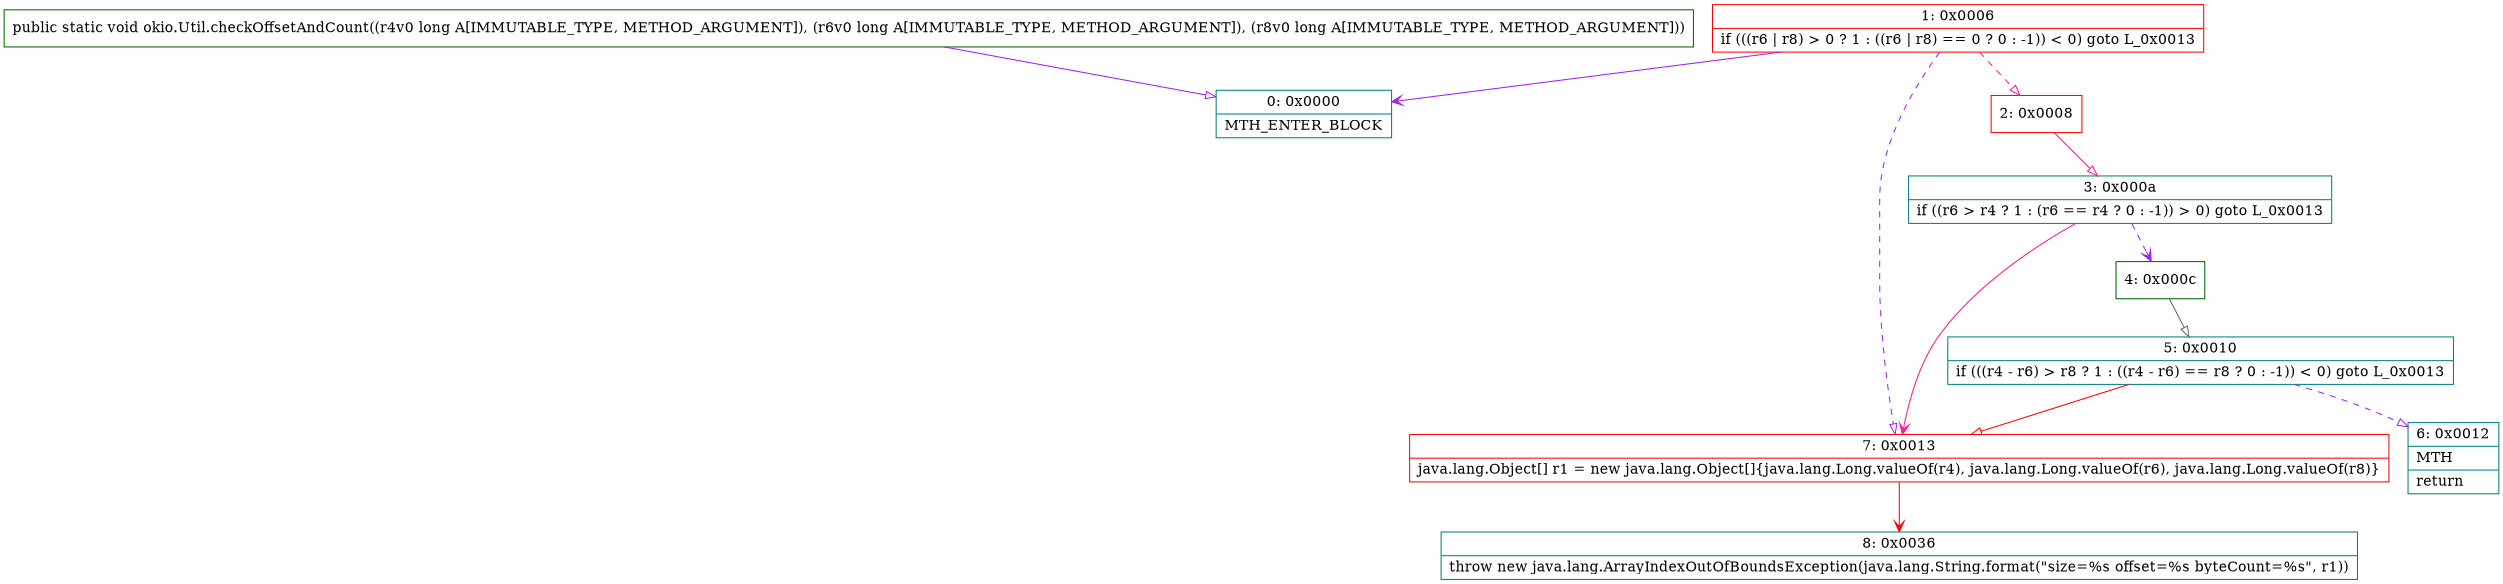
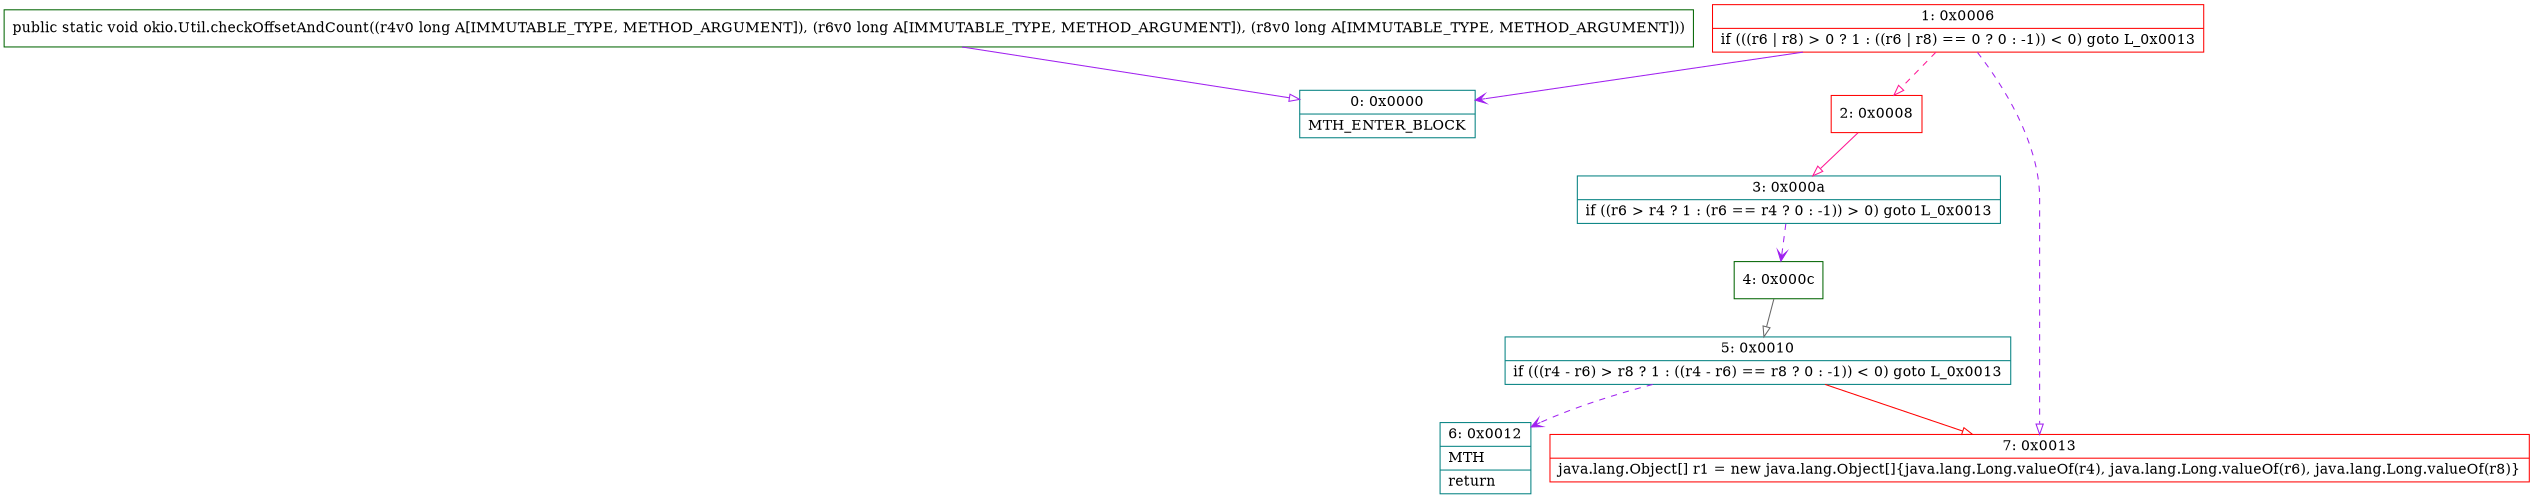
  digraph {
    node [color=teal shape=record]
    edge [arrowhead=onormal color=purple]
    n1 [label="{0\:\ 0x0000|MTH_ENTER_BLOCK\l}"]
    n2 [color=red label="{1\:\ 0x0006|if (((r6 \| r8) \> 0 ? 1 : ((r6 \| r8) == 0 ? 0 : \-1)) \< 0) goto L_0x0013\l}"]
    n3 [color=red label="{2\:\ 0x0008}"]
    n4 [color=red label="{7\:\ 0x0013|java.lang.Object[] r1 = new java.lang.Object[]\{java.lang.Long.valueOf(r4), java.lang.Long.valueOf(r6), java.lang.Long.valueOf(r8)\}\l}"]
    n5 [label="{3\:\ 0x000a|if ((r6 \> r4 ? 1 : (r6 == r4 ? 0 : \-1)) \> 0) goto L_0x0013\l}"]
-   n6 [label="{8\:\ 0x0036|throw new java.lang.ArrayIndexOutOfBoundsException(java.lang.String.format(\"size=%s offset=%s byteCount=%s\", r1))\l}"]
    n7 [color=darkgreen label="{4\:\ 0x000c}"]
    n8 [label="{5\:\ 0x0010|if (((r4 \- r6) \> r8 ? 1 : ((r4 \- r6) == r8 ? 0 : \-1)) \< 0) goto L_0x0013\l}"]
    n9 [label="{6\:\ 0x0012|MTH\l|return\l}"]
    n10 [color=darkgreen label="{public static void okio.Util.checkOffsetAndCount((r4v0 long A[IMMUTABLE_TYPE, METHOD_ARGUMENT]), (r6v0 long A[IMMUTABLE_TYPE, METHOD_ARGUMENT]), (r8v0 long A[IMMUTABLE_TYPE, METHOD_ARGUMENT])) }"]
    n2 -> n1 [arrowhead=vee]
    n2 -> n3 [color=deeppink style=dashed]
    n2 -> n4 [style=dashed]
    n3 -> n5 [color=deeppink]
-   n4 -> n6 [arrowhead=vee color=red]
-   n5 -> n4 [arrowhead=vee color=deeppink]
    n5 -> n7 [arrowhead=vee style=dashed]
    n7 -> n8 [color=gray40]
    n8 -> n4 [color=red]
-   n8 -> n9 [style=dashed]
+   n8 -> n9 [arrowhead=vee style=dashed]
    n10 -> n1
  }
